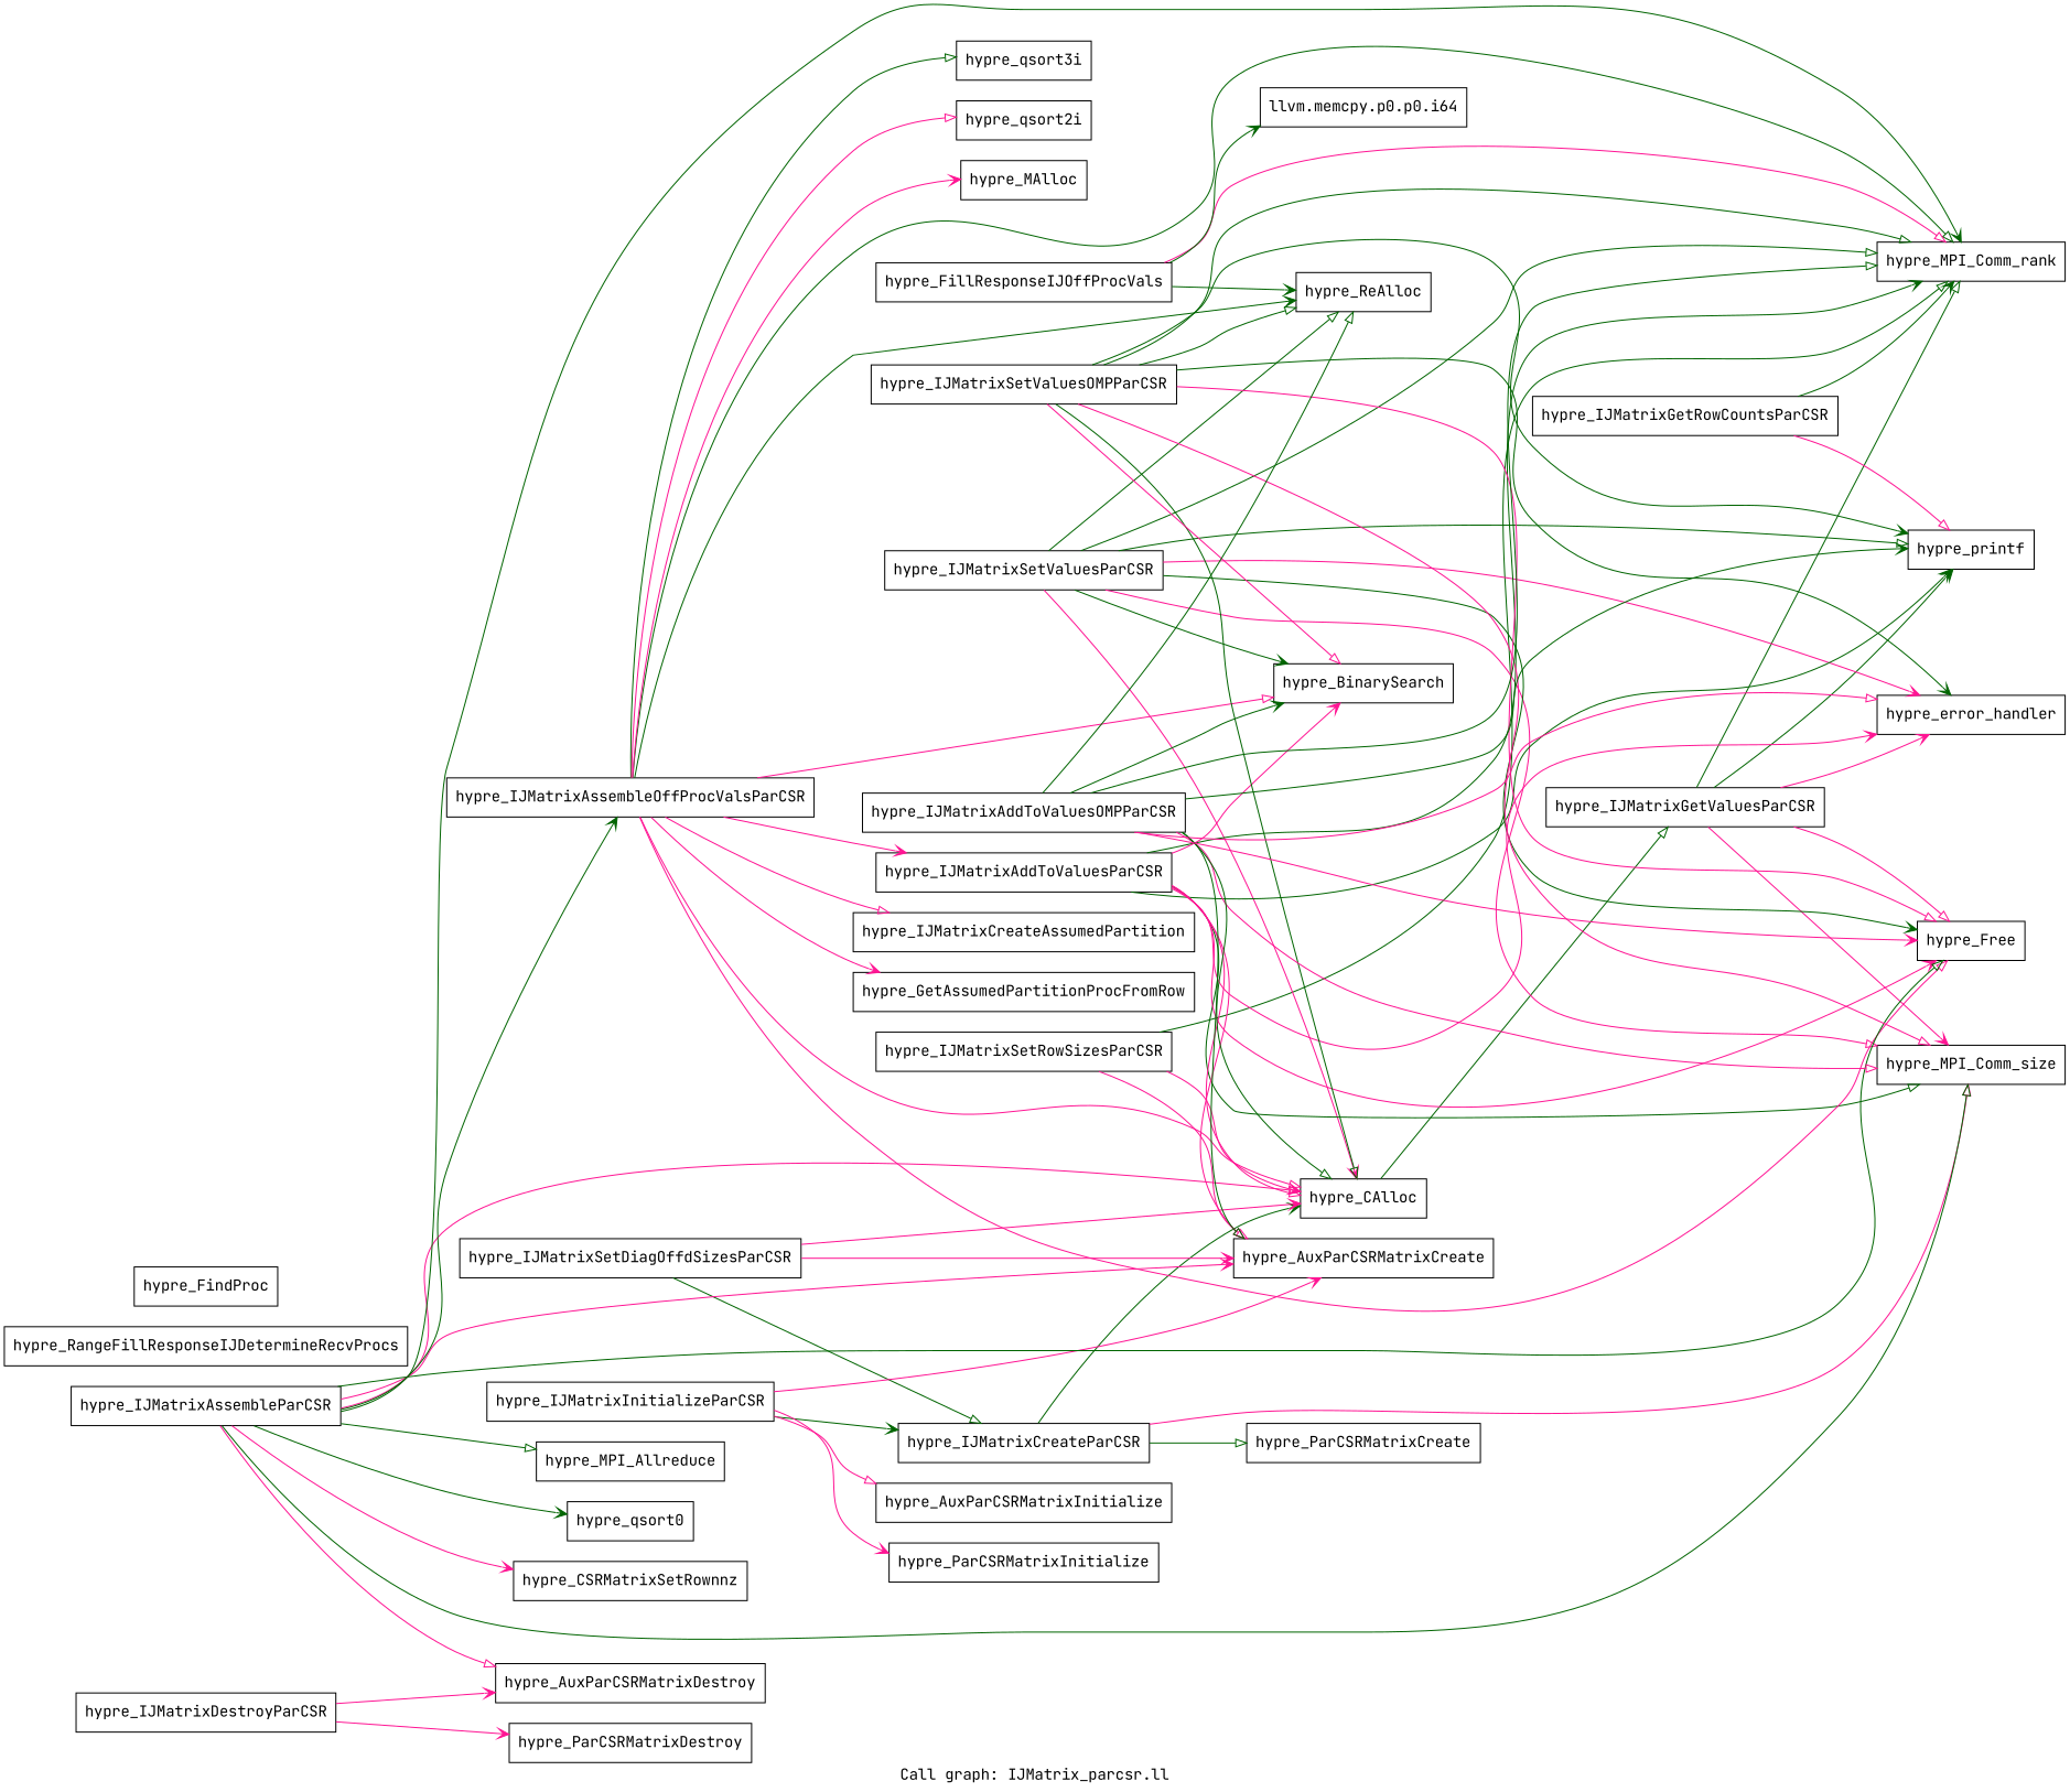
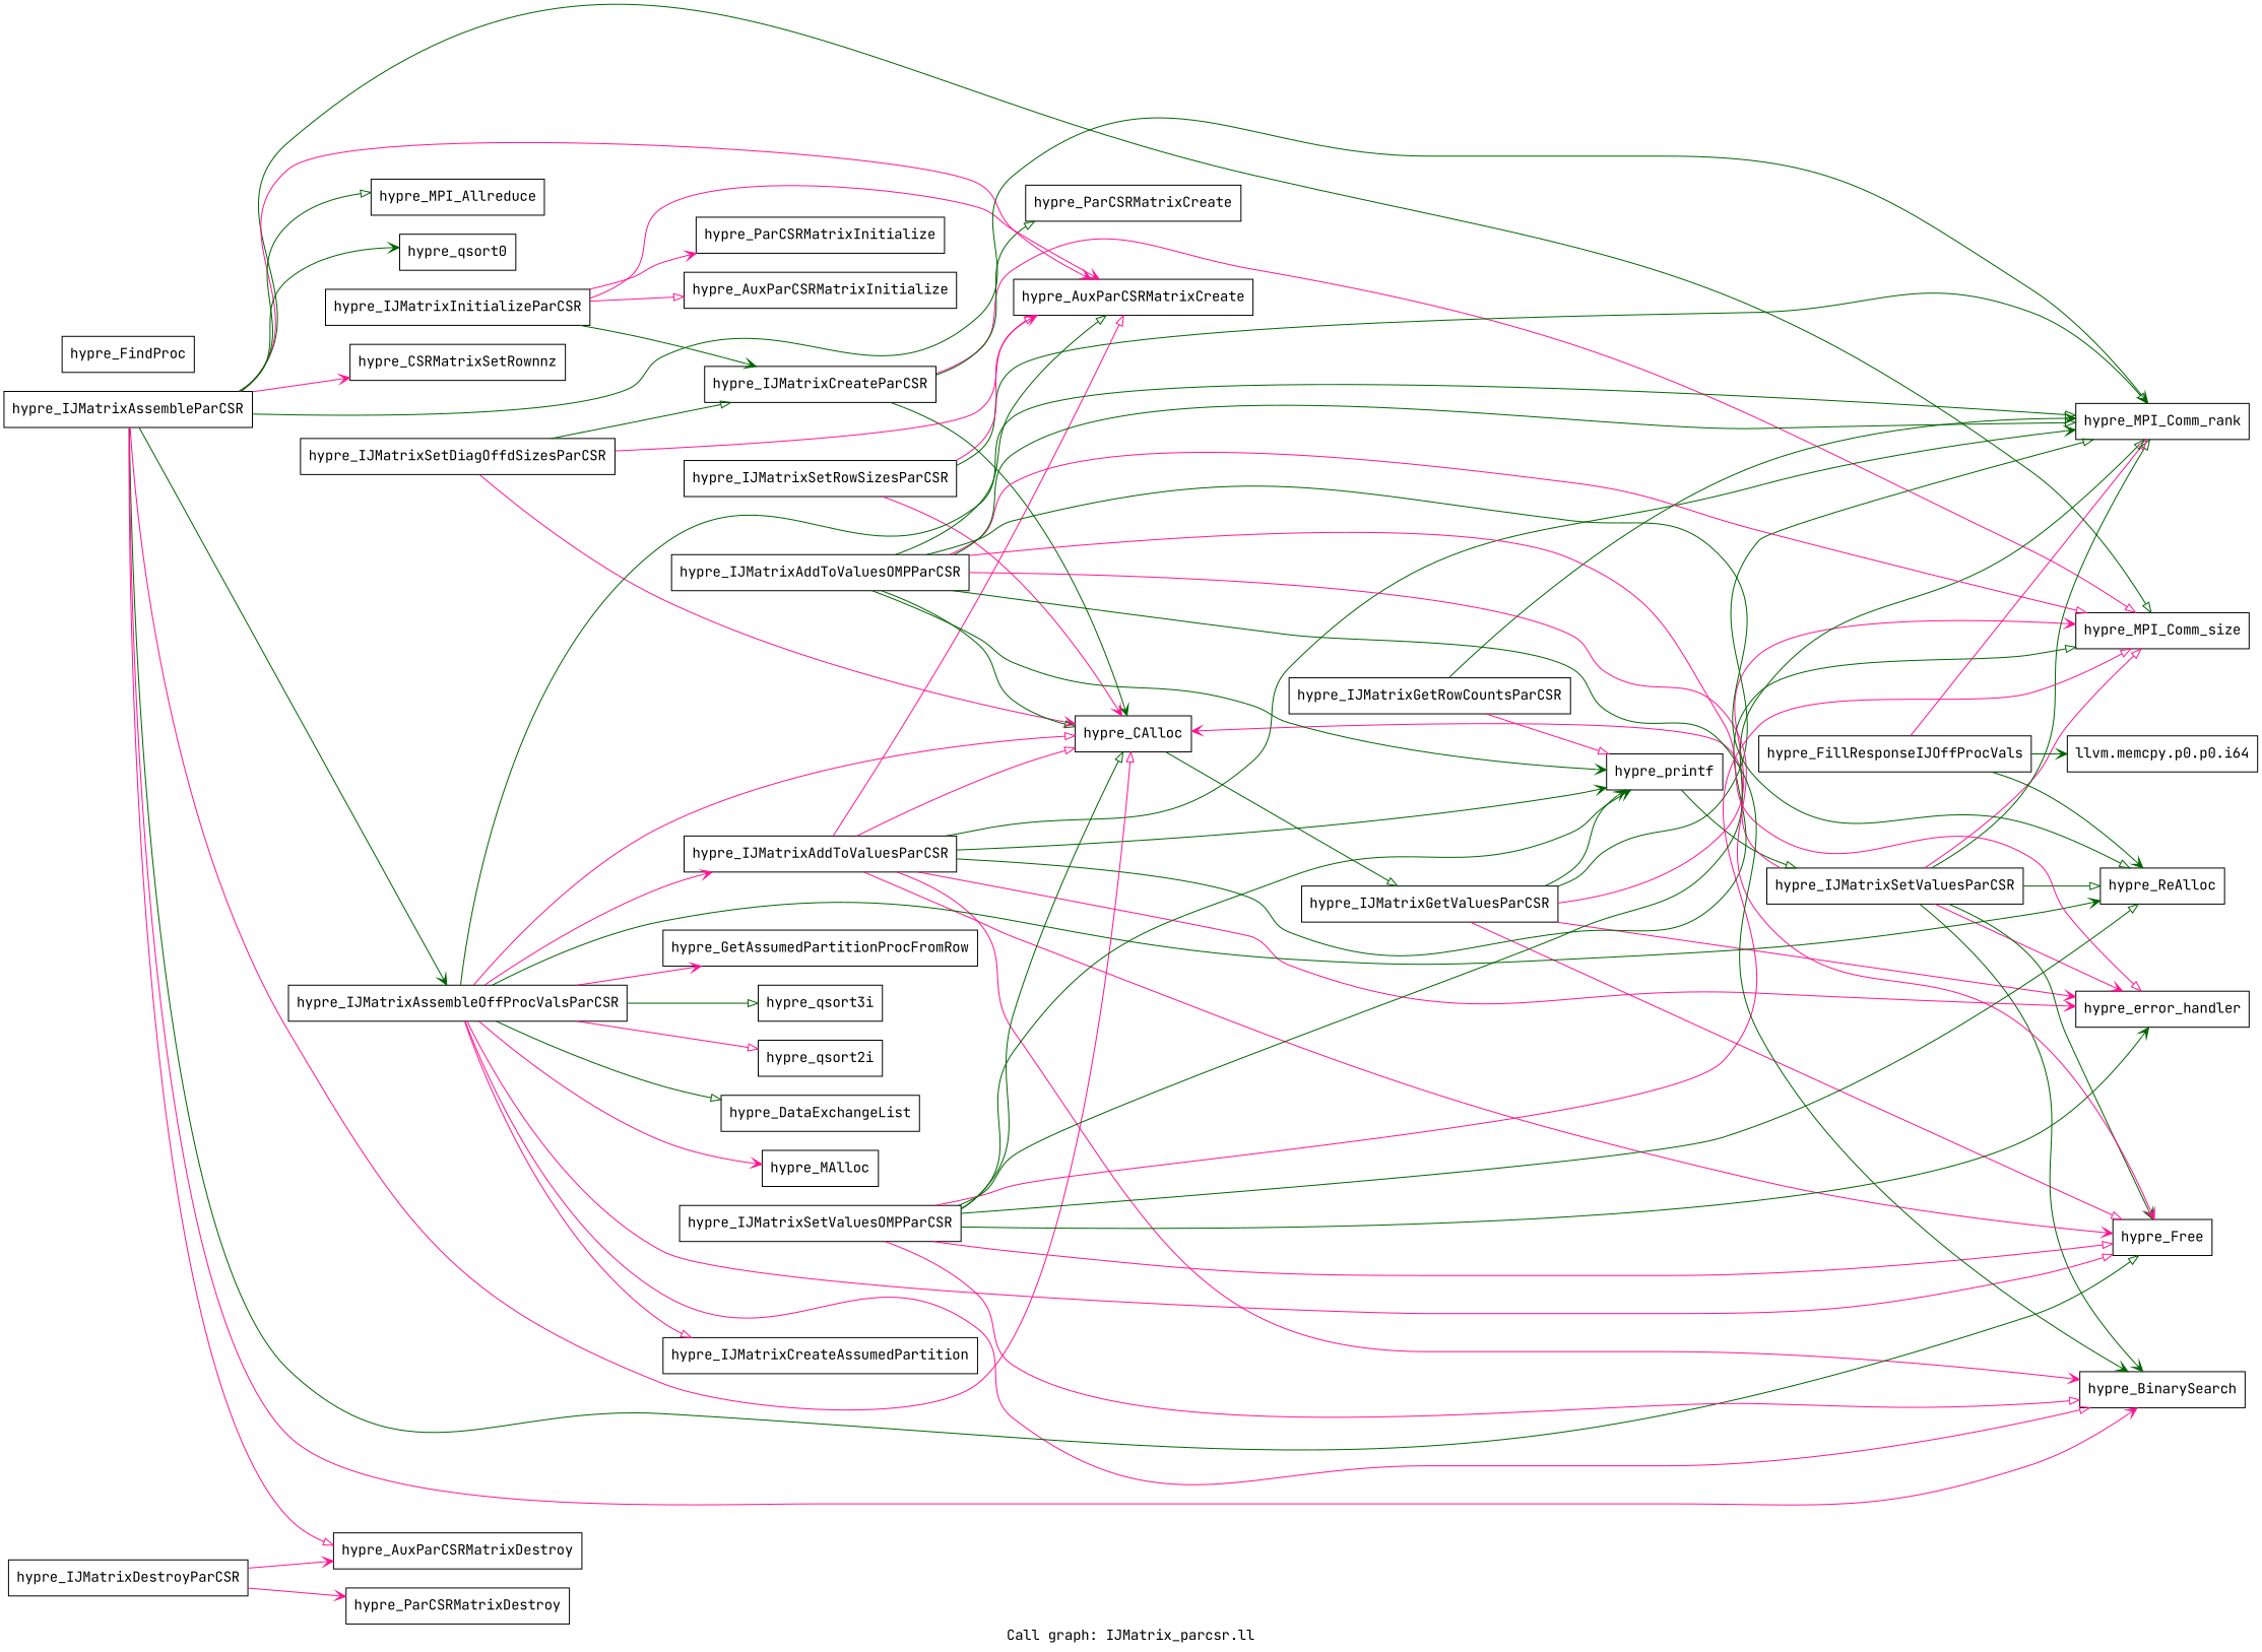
  digraph {
    fontname="JetBrains Mono"
    label="Call graph: IJMatrix_parcsr.ll"
    rankdir=LR
    node [fontname="JetBrains Mono" shape=record]
    edge [arrowhead=onormal color=deeppink fontname="JetBrains Mono"]
    n1 [label="{hypre_IJMatrixCreateParCSR}"]
    n2 [label="{hypre_MPI_Comm_size}"]
    n3 [label="{hypre_CAlloc}"]
    n4 [label="{hypre_ParCSRMatrixCreate}"]
    n5 [label="{hypre_IJMatrixGetValuesParCSR}"]
    n6 [label="{hypre_IJMatrixGetRowCountsParCSR}"]
    n7 [label="{hypre_MPI_Comm_rank}"]
    n8 [label="{hypre_printf}"]
    n9 [label="{hypre_IJMatrixDestroyParCSR}"]
    n10 [label="{hypre_ParCSRMatrixDestroy}"]
    n11 [label="{hypre_AuxParCSRMatrixDestroy}"]
    n12 [label="{hypre_IJMatrixSetRowSizesParCSR}"]
    n13 [label="{hypre_AuxParCSRMatrixCreate}"]
    n14 [label="{hypre_IJMatrixSetDiagOffdSizesParCSR}"]
    n15 [label="{hypre_error_handler}"]
    n16 [label="{hypre_Free}"]
    n17 [label="{hypre_IJMatrixInitializeParCSR}"]
    n18 [label="{hypre_ParCSRMatrixInitialize}"]
    n19 [label="{hypre_AuxParCSRMatrixInitialize}"]
    n20 [label="{hypre_IJMatrixSetValuesParCSR}"]
    n21 [label="{hypre_ReAlloc}"]
    n22 [label="{hypre_BinarySearch}"]
    n23 [label="{hypre_IJMatrixAddToValuesParCSR}"]
    n24 [label="{hypre_IJMatrixAssembleOffProcValsParCSR}"]
    n25 [label="{hypre_IJMatrixCreateAssumedPartition}"]
    n26 [label="{hypre_GetAssumedPartitionProcFromRow}"]
    n27 [label="{hypre_qsort3i}"]
    n28 [label="{hypre_qsort2i}"]
+   n29 [label="{hypre_DataExchangeList}"]
    n30 [label="{hypre_MAlloc}"]
    n31 [label="{llvm.memcpy.p0.p0.i64}"]
-   n32 [label="{hypre_RangeFillResponseIJDetermineRecvProcs}"]
    n33 [label="{hypre_FillResponseIJOffProcVals}"]
    n34 [label="{hypre_FindProc}"]
    n35 [label="{hypre_IJMatrixAssembleParCSR}"]
    n36 [label="{hypre_MPI_Allreduce}"]
    n37 [label="{hypre_qsort0}"]
    n38 [label="{hypre_CSRMatrixSetRownnz}"]
    n39 [label="{hypre_IJMatrixSetValuesOMPParCSR}"]
    n40 [label="{hypre_IJMatrixAddToValuesOMPParCSR}"]
    n1 -> n2
    n1 -> n3 [arrowhead=vee color=darkgreen]
    n1 -> n4 [color=darkgreen]
    n3 -> n5 [color=darkgreen]
    n5 -> n2 [arrowhead=vee]
    n5 -> n7 [color=darkgreen]
    n5 -> n8 [arrowhead=vee color=darkgreen]
    n5 -> n15 [arrowhead=vee]
    n5 -> n16
    n6 -> n7 [arrowhead=vee color=darkgreen]
    n6 -> n8
    n9 -> n10 [arrowhead=vee]
    n9 -> n11 [arrowhead=vee]
    n12 -> n3 [arrowhead=vee]
    n12 -> n7 [color=darkgreen]
    n12 -> n13
    n14 -> n1 [color=darkgreen]
    n14 -> n3 [arrowhead=vee]
    n14 -> n13 [arrowhead=vee]
    n17 -> n1 [arrowhead=vee color=darkgreen]
    n17 -> n13 [arrowhead=vee]
    n17 -> n18 [arrowhead=vee]
    n17 -> n19
    n20 -> n2
    n20 -> n3 [arrowhead=vee]
    n20 -> n7 [color=darkgreen]
-   n20 -> n8 [color=darkgreen]
+   n8 -> n20 [color=darkgreen]
    n20 -> n15 [arrowhead=vee]
    n20 -> n16 [arrowhead=vee color=darkgreen]
    n20 -> n21 [color=darkgreen]
    n20 -> n22 [arrowhead=vee color=darkgreen]
    n23 -> n2 [color=darkgreen]
    n23 -> n3
    n23 -> n7 [arrowhead=vee color=darkgreen]
    n23 -> n8 [arrowhead=vee color=darkgreen]
    n23 -> n13
    n23 -> n15 [arrowhead=vee]
    n23 -> n16 [arrowhead=vee]
    n23 -> n22 [arrowhead=vee]
    n24 -> n3
    n24 -> n7 [color=darkgreen]
    n24 -> n16
    n24 -> n21 [arrowhead=vee color=darkgreen]
    n24 -> n22
    n24 -> n23 [arrowhead=vee]
    n24 -> n25
    n24 -> n26 [arrowhead=vee]
    n24 -> n27 [color=darkgreen]
    n24 -> n28
+   n24 -> n29 [color=darkgreen]
    n24 -> n30 [arrowhead=vee]
    n33 -> n7
    n33 -> n21 [arrowhead=vee color=darkgreen]
    n33 -> n31 [arrowhead=vee color=darkgreen]
    n35 -> n2 [color=darkgreen]
    n35 -> n3
    n35 -> n7 [arrowhead=vee color=darkgreen]
    n35 -> n11
    n35 -> n13 [arrowhead=vee]
    n35 -> n16 [color=darkgreen]
+   n35 -> n22 [arrowhead=vee]
    n35 -> n24 [arrowhead=vee color=darkgreen]
    n35 -> n36 [color=darkgreen]
    n35 -> n37 [arrowhead=vee color=darkgreen]
    n35 -> n38 [arrowhead=vee]
    n39 -> n2
    n39 -> n3 [color=darkgreen]
    n39 -> n7 [color=darkgreen]
    n39 -> n8 [arrowhead=vee color=darkgreen]
    n39 -> n15 [arrowhead=vee color=darkgreen]
    n39 -> n16
    n39 -> n21 [color=darkgreen]
    n39 -> n22
    n40 -> n2
    n40 -> n3 [color=darkgreen]
    n40 -> n7 [color=darkgreen]
    n40 -> n8 [arrowhead=vee color=darkgreen]
    n40 -> n13 [color=darkgreen]
    n40 -> n15
    n40 -> n16 [arrowhead=vee]
    n40 -> n21 [color=darkgreen]
    n40 -> n22 [arrowhead=vee color=darkgreen]
  }
